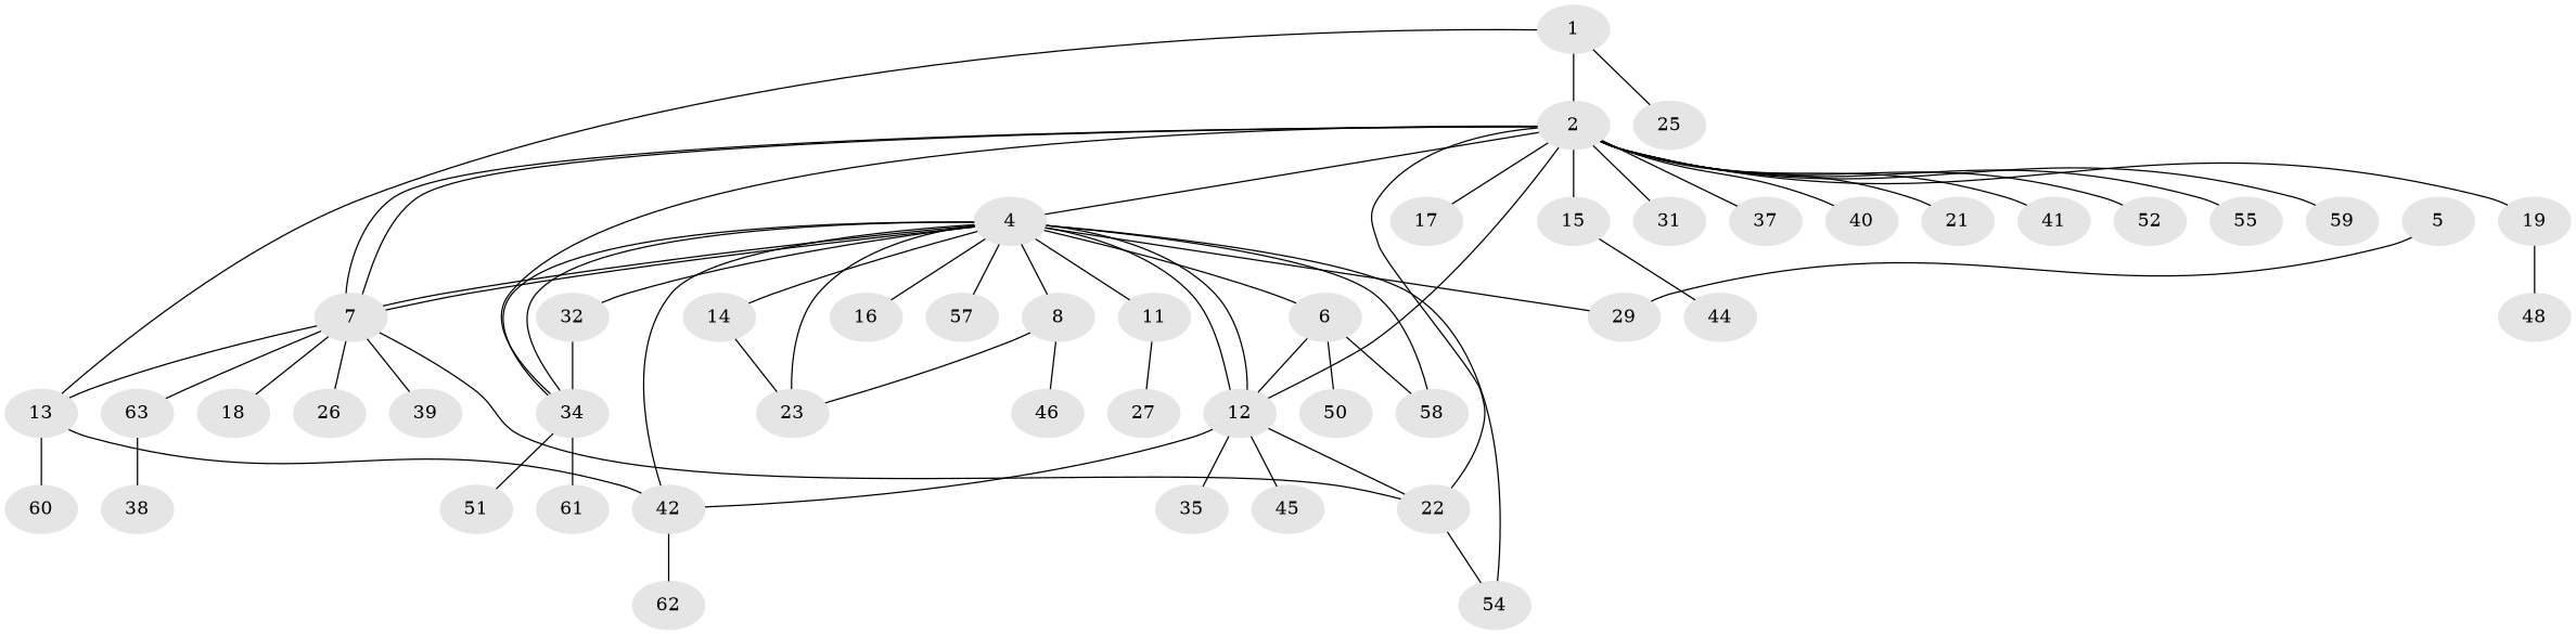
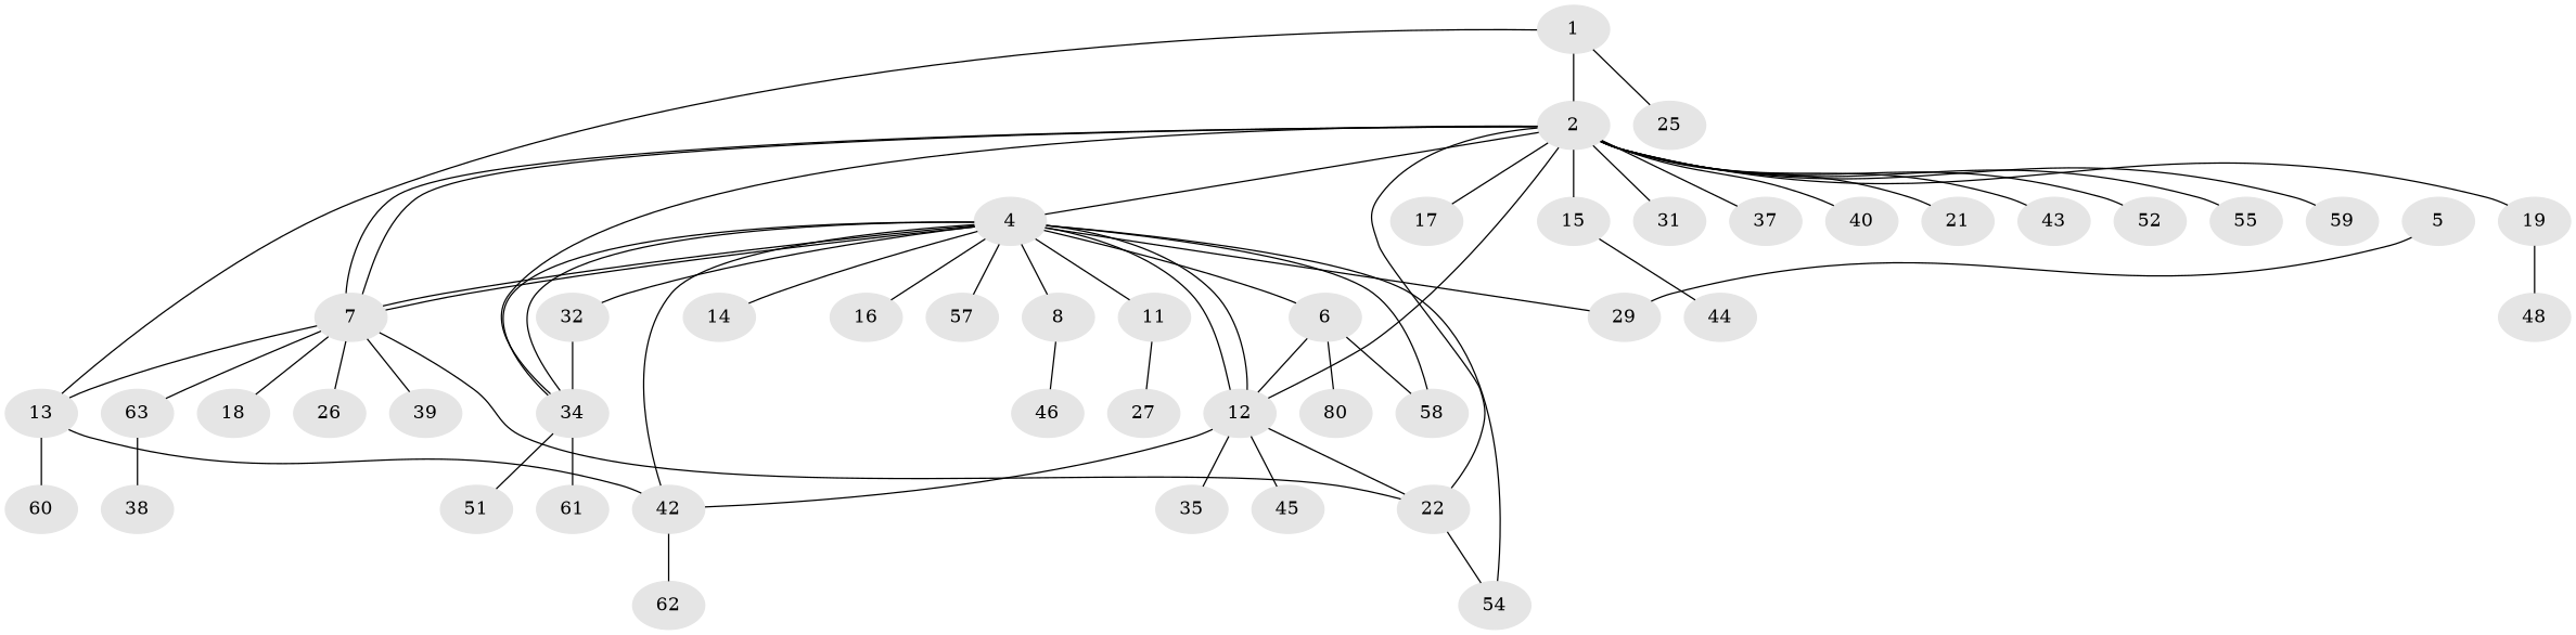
  graph {
    node [color=gray90 style=filled]
    1 [super="+10"]
    2 [super="+3"]
    13 [super="+30"]
    25
    4 [super="+28"]
    7 [super="+20"]
    12 [super="+21"]
    15
    17
    19
    31
    34 [super="+49"]
    37
    40
    n15 [label=21]
-   43 [label=41]
+   43
    52
    55
    59
    22 [super="+56"]
    42 [super="+44"]
    60
    58
    6 [super="+33"]
    8
    11
    14
    16
-   23 [super="+24"]
    32 [super="+36"]
    54
    57
    29
    18
    26
    39
    63
    35
    45
    n40 [label=44]
    48 [super="+53"]
    51
    61
    5 [super="+9"]
-   50
+   50 [label=80]
    46
    27
    62
    38
    1 -- 2
    1 -- 13
    1 -- 25
    2 -- 4 [weight=2]
    2 -- 7
    2 -- 7
    2 -- 12
    2 -- 15
    2 -- 17
    2 -- 19
    2 -- 31
    2 -- 34
    2 -- 37
    2 -- 40
    2 -- n15
    2 -- 43
    2 -- 52
    2 -- 55
    2 -- 59
    2 -- 22
    13 -- 42
    13 -- 60
    4 -- 7
    4 -- 7
    4 -- 12
    4 -- 12
    4 -- 34
    4 -- 34
    4 -- 42
    4 -- 58
    4 -- 6 [weight=2]
    4 -- 8
    4 -- 11
    4 -- 14
    4 -- 16
-   4 -- 23
    4 -- 32 [weight=2]
    4 -- 54
    4 -- 57
    4 -- 29
    7 -- 13
    7 -- 22
    7 -- 18
    7 -- 26
    7 -- 39
    7 -- 63
    12 -- 22
    12 -- 42
    12 -- 35
    12 -- 45
    15 -- n40
    19 -- 48
    34 -- 51
    34 -- 61
    22 -- 54
    42 -- 62
    6 -- 12
    6 -- 58
    6 -- 50
-   8 -- 23
    8 -- 46
    11 -- 27
-   14 -- 23
    32 -- 34
    63 -- 38
    5 -- 29
  }
